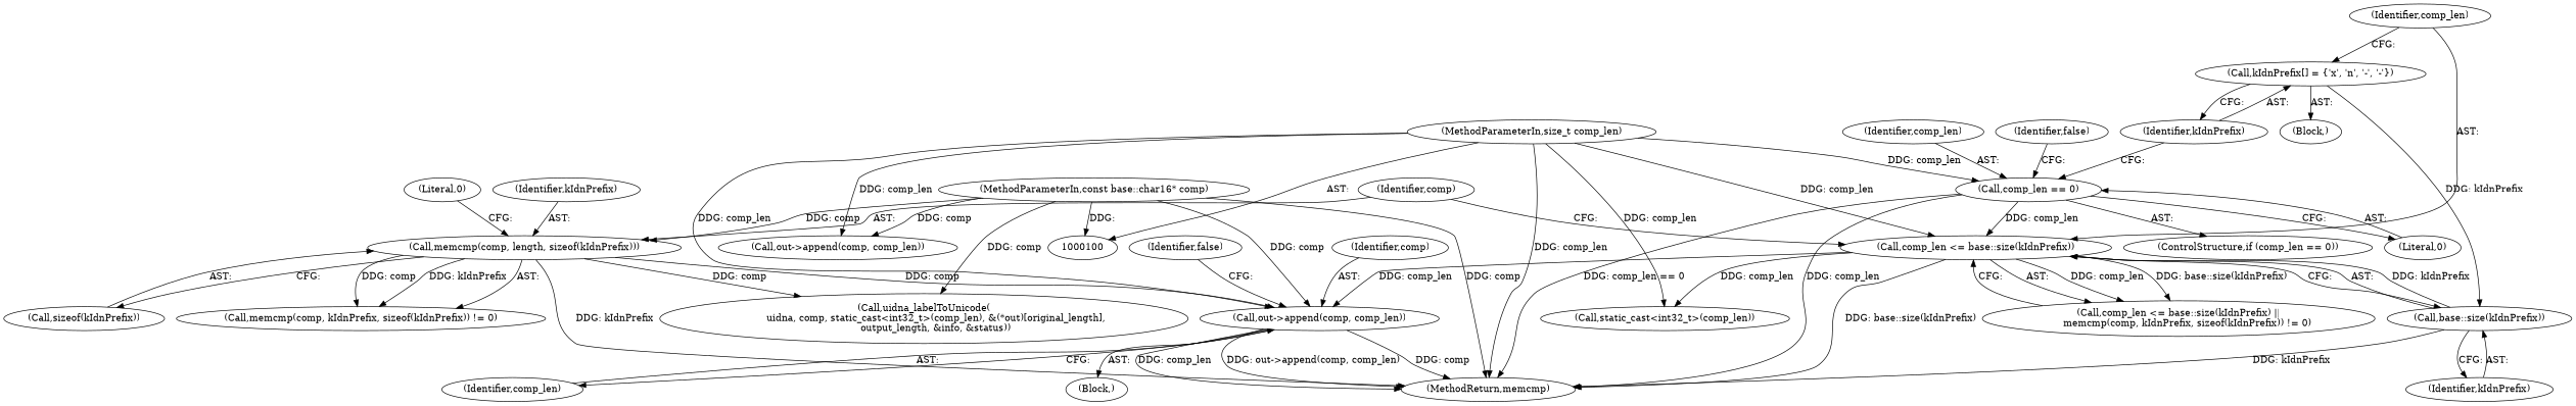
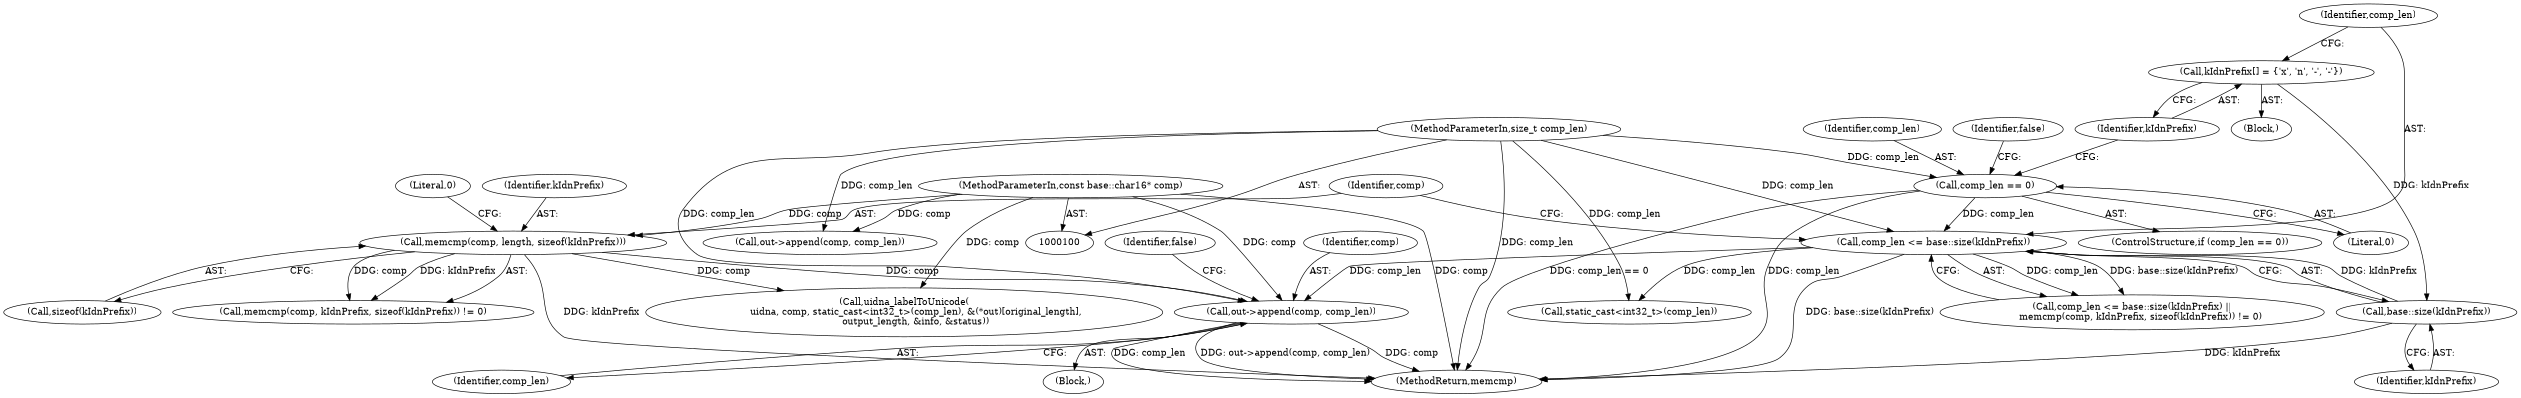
  digraph {
    n1 [label="(Call,out->append(comp, comp_len))"]
    n2 [label="(MethodReturn,memcmp)"]
    n3 [label="(Identifier,comp_len)"]
    n4 [label="(Block,)"]
    n5 [label="(Call,memcmp(comp, length, sizeof(kIdnPrefix)))"]
    n6 [label="(Call,sizeof(kIdnPrefix))"]
    n7 [label="(Call,uidna_labelToUnicode(\n        uidna, comp, static_cast<int32_t>(comp_len), &(*out)[original_length],\n        output_length, &info, &status))"]
    n8 [label="(Call,memcmp(comp, kIdnPrefix, sizeof(kIdnPrefix)) != 0)"]
    n9 [label="(MethodParameterIn,const base::char16* comp)"]
    n10 [label="(Call,out->append(comp, comp_len))"]
    1000100
    n12 [label="(Call,comp_len <= base::size(kIdnPrefix))"]
    n13 [label="(Call,base::size(kIdnPrefix))"]
    n14 [label="(Call,comp_len <= base::size(kIdnPrefix) ||\n      memcmp(comp, kIdnPrefix, sizeof(kIdnPrefix)) != 0)"]
    n15 [label="(Call,static_cast<int32_t>(comp_len))"]
    n16 [label="(Identifier,kIdnPrefix)"]
    n17 [label="(Call,comp_len == 0)"]
    n18 [label="(Literal,0)"]
    n19 [label="(ControlStructure,if (comp_len == 0))"]
    n20 [label="(MethodParameterIn,size_t comp_len)"]
    n21 [label="(Call,kIdnPrefix[] = {'x', 'n', '-', '-'})"]
    n22 [label="(Identifier,kIdnPrefix)"]
    n23 [label="(Block,)"]
    n24 [label="(Identifier,comp_len)"]
    n25 [label="(Literal,0)"]
    n26 [label="(Identifier,false)"]
    n27 [label="(Identifier,comp)"]
    n28 [label="(Identifier,comp_len)"]
    n29 [label="(Identifier,comp)"]
    n30 [label="(Identifier,kIdnPrefix)"]
    n31 [label="(Identifier,false)"]
    n1 -> n2 [label="DDG: comp_len"]
    n1 -> n2 [label="DDG: out->append(comp, comp_len)"]
    n1 -> n2 [label="DDG: comp"]
    n1 -> n3 [label="CFG: "]
    n1 -> n4 [label="AST: "]
    n3 -> n1 [label="AST: "]
    n5 -> n1 [label="DDG: comp"]
    n5 -> n2 [label="DDG: kIdnPrefix"]
    n5 -> n6 [label="CFG: "]
    n5 -> n7 [label="DDG: comp"]
    n5 -> n8 [label="AST: "]
    n5 -> n8 [label="DDG: comp"]
    n5 -> n8 [label="DDG: kIdnPrefix"]
    n6 -> n5 [label="AST: "]
    n9 -> n1 [label="DDG: comp"]
    n9 -> n2 [label="DDG: comp"]
    n9 -> n5 [label="DDG: comp"]
    n9 -> n7 [label="DDG: comp"]
    n9 -> n10 [label="DDG: comp"]
-   n9 -> 1000100 [label="DDG: "]
+   n9 -> 1000100 [label="AST: "]
    n12 -> n1 [label="DDG: comp_len"]
    n12 -> n2 [label="DDG: base::size(kIdnPrefix)"]
    n12 -> n13 [label="CFG: "]
    n12 -> n14 [label="AST: "]
    n12 -> n14 [label="DDG: comp_len"]
    n12 -> n14 [label="DDG: base::size(kIdnPrefix)"]
    n12 -> n15 [label="DDG: comp_len"]
    n13 -> n2 [label="DDG: kIdnPrefix"]
    n13 -> n12 [label="AST: "]
    n13 -> n12 [label="DDG: kIdnPrefix"]
    n13 -> n16 [label="CFG: "]
    n14 -> n12 [label="CFG: "]
    n16 -> n13 [label="AST: "]
    n17 -> n2 [label="DDG: comp_len == 0"]
    n17 -> n2 [label="DDG: comp_len"]
    n17 -> n12 [label="DDG: comp_len"]
    n17 -> n18 [label="CFG: "]
    n17 -> n19 [label="AST: "]
    n18 -> n17 [label="AST: "]
    n20 -> n1 [label="DDG: comp_len"]
    n20 -> n2 [label="DDG: comp_len"]
    n20 -> n10 [label="DDG: comp_len"]
    n20 -> 1000100 [label="AST: "]
    n20 -> n12 [label="DDG: comp_len"]
    n20 -> n15 [label="DDG: comp_len"]
    n20 -> n17 [label="DDG: comp_len"]
    n21 -> n13 [label="DDG: kIdnPrefix"]
    n21 -> n22 [label="CFG: "]
    n21 -> n23 [label="AST: "]
    n22 -> n17 [label="CFG: "]
    n22 -> n21 [label="AST: "]
    n24 -> n12 [label="AST: "]
    n24 -> n21 [label="CFG: "]
    n25 -> n5 [label="CFG: "]
    n26 -> n1 [label="CFG: "]
    n27 -> n1 [label="AST: "]
    n28 -> n17 [label="AST: "]
    n29 -> n5 [label="AST: "]
    n29 -> n12 [label="CFG: "]
    n30 -> n5 [label="AST: "]
    n31 -> n17 [label="CFG: "]
  }
